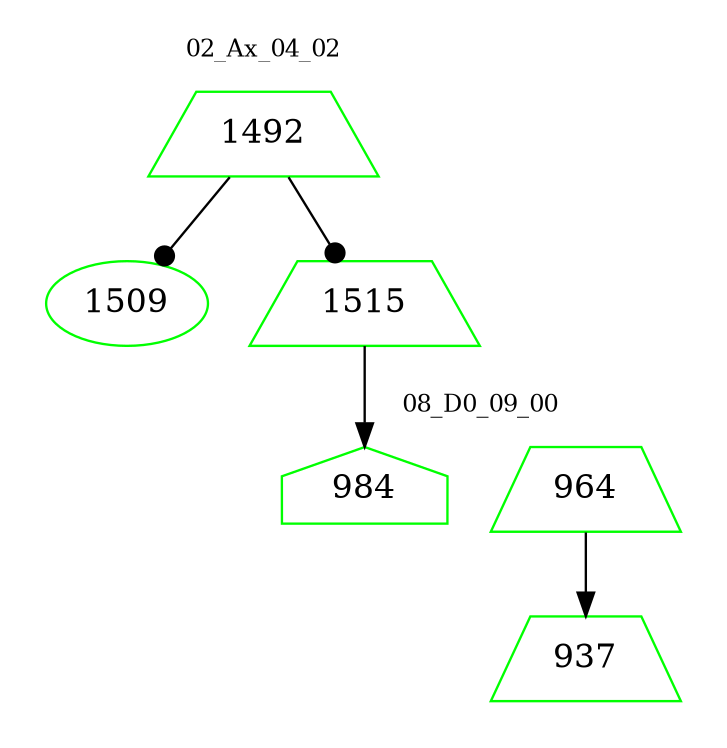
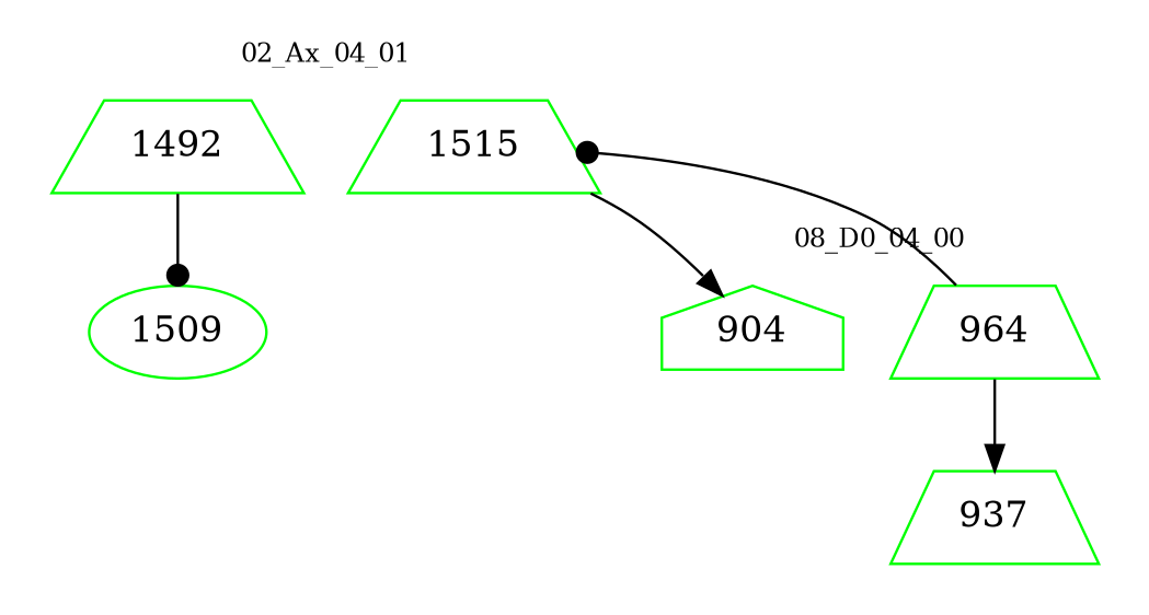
  digraph {
    node [color=green shape=trapezium]
    edge [arrowhead=dot color=black]
    n1 [label=1492]
    n2 [label=1509 shape=ellipse]
    n3 [label=1515]
    n4 [label=964]
    n5 [label=937]
-   n6 [label=984 shape=house]
+   n6 [label=904 shape=house]
    subgraph cluster_1 {
      color=white
      fontsize=10
-     label="02_Ax_04_02"
+     label="02_Ax_04_01"
      n1
      n2
      n3
    }
    subgraph cluster_2 {
      color=white
      fontsize=10
-     label="08_D0_09_00"
+     label="08_D0_04_00"
      n4
      n5
      n6
    }
    n1 -> n2
-   n1 -> n3
+   n4 -> n3
    n3 -> n6 [arrowhead=normal]
    n4 -> n5 [arrowhead=normal]
  }
